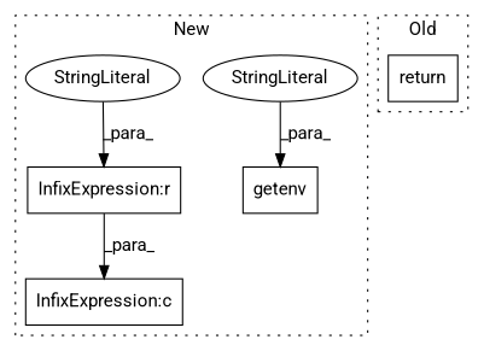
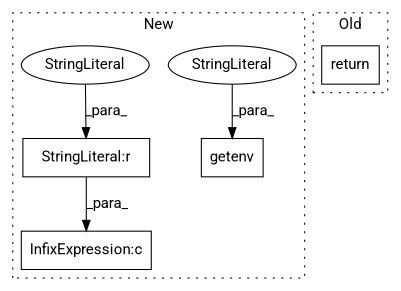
  digraph {
    fontname=Roboto
    node [a=45 fontname=Roboto l=3 shape=box]
    edge [fontname=Roboto]
    n1 [a=32 l="7,1" label=getenv s="821,842"]
    n2 [label=StringLiteral s=839 shape=ellipse]
    n3 [a=27 l=4 label="InfixExpression:c" s=881]
-   n4 [a=27 l=4 label="InfixExpression:r" s=843]
+   n4 [a=27 l=4 label="StringLiteral:r" s=843]
    n5 [label=StringLiteral s=847 shape=ellipse]
    n6 [a=41 l=7 label=return s=786]
    subgraph cluster_1 {
      label=New
      style=dotted
      n1
      n2
      n3
      n4
      n5
    }
    subgraph cluster_2 {
      label=Old
      style=dotted
      n6
    }
    n2 -> n1 [label=_para_]
    n4 -> n3 [label=_para_]
    n5 -> n4 [label=_para_]
  }
